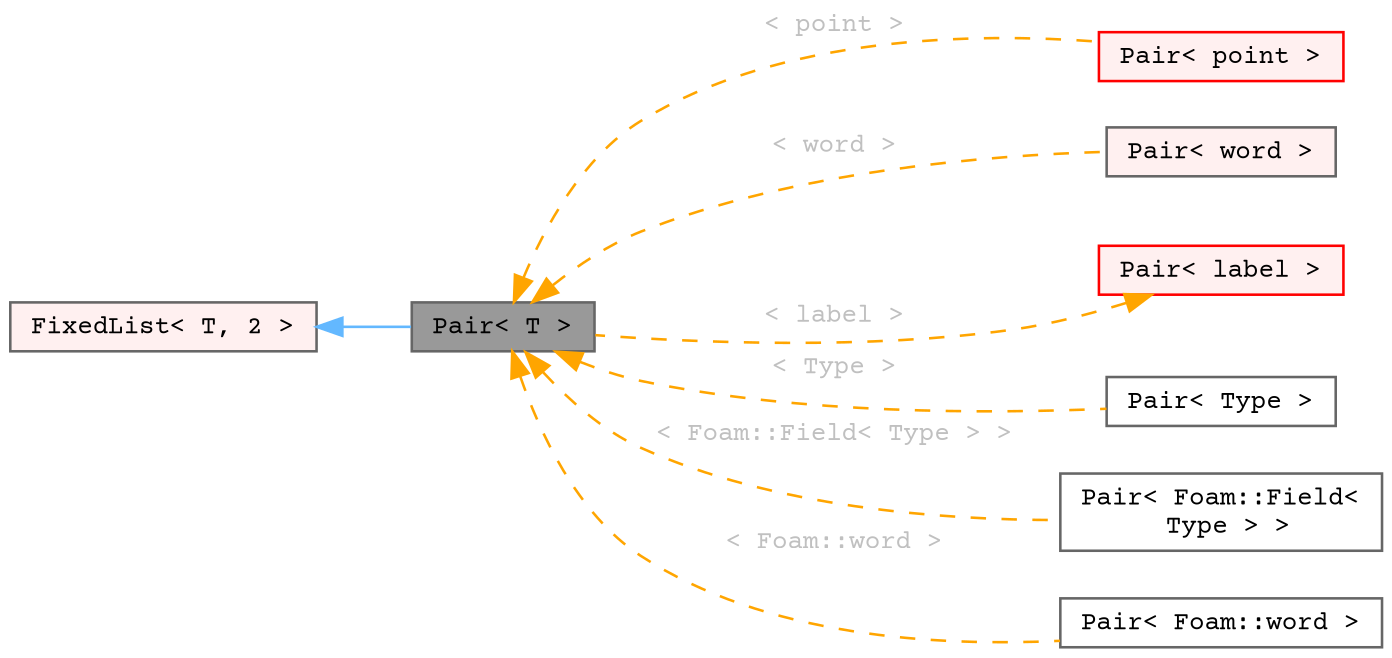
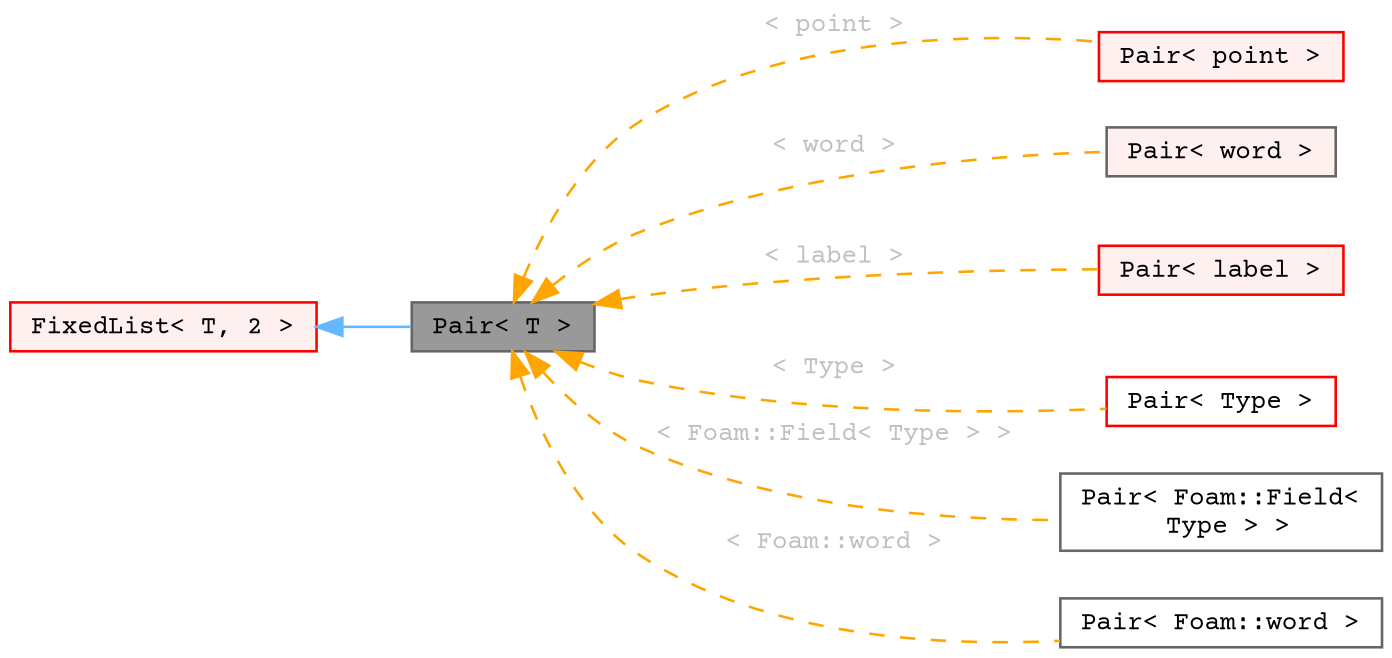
  digraph {
    fontname="Courier Prime"
    rankdir=LR
    node [color=gray40 fillcolor="#FFF0F0" fontname="Courier Prime" fontsize=10 shape=box style=filled]
    edge [color=orange dir=back fontcolor=grey fontname="Courier Prime" fontsize=10 labelfontname=Helvetica labelfontsize=10 style=dashed]
    n1 [fillcolor=grey60 fontcolor=black height=0.2 label="Pair\< T \>" width=0.4]
    n2 [color=red height=0.2 label="Pair\< point \>" width=0.4]
    n3 [height=0.2 label="Pair\< word \>" width=0.4]
    n4 [color=red height=0.2 label="Pair\< label \>" width=0.4]
-   n5 [fillcolor=white height=0.2 label="Pair\< Type \>" width=0.4]
+   n5 [color=red fillcolor=white height=0.2 label="Pair\< Type \>" width=0.4]
    n6 [fillcolor=white height=0.2 label="Pair\< Foam::Field\<\l Type \> \>" width=0.4]
    n7 [fillcolor=white height=0.2 label="Pair\< Foam::word \>" width=0.4]
-   n8 [height=0.2 label="FixedList\< T, 2 \>" width=0.4]
+   n8 [color=red height=0.2 label="FixedList\< T, 2 \>" width=0.4]
    n1 -> n2 [label=" \< point \>"]
    n1 -> n3 [label=" \< word \>"]
-   n4 -> n1 [label=" \< label \>"]
+   n1 -> n4 [label=" \< label \>"]
    n1 -> n5 [label=" \< Type \>"]
    n1 -> n6 [label=" \< Foam::Field\< Type \> \>"]
    n1 -> n7 [label=" \< Foam::word \>"]
    n8 -> n1 [color=steelblue1 style=solid fontcolor=""]
  }
